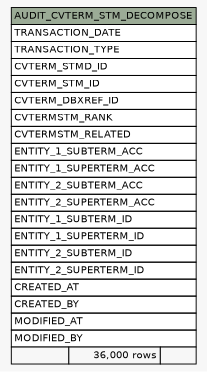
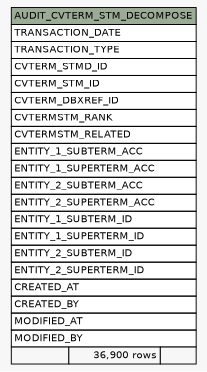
  digraph {
    bgcolor="#f7f7f7"
    fontname=Helvetica
    fontsize=11
    nodesep=0.18
    rankdir=RL
    ranksep=0.46
-   n1 [fontname=Helvetica fontsize=11 label=<     <TABLE BORDER="0" CELLBORDER="1" CELLSPACING="0" BGCOLOR="#ffffff">       <TR><TD COLSPAN="3" BGCOLOR="#9bab96" ALIGN="CENTER">AUDIT_CVTERM_STM_DECOMPOSE</TD></TR>       <TR><TD PORT="TRANSACTION_DATE" COLSPAN="3" ALIGN="LEFT">TRANSACTION_DATE</TD></TR>       <TR><TD PORT="TRANSACTION_TYPE" COLSPAN="3" ALIGN="LEFT">TRANSACTION_TYPE</TD></TR>       <TR><TD PORT="CVTERM_STMD_ID" COLSPAN="3" ALIGN="LEFT">CVTERM_STMD_ID</TD></TR>       <TR><TD PORT="CVTERM_STM_ID" COLSPAN="3" ALIGN="LEFT">CVTERM_STM_ID</TD></TR>       <TR><TD PORT="CVTERM_DBXREF_ID" COLSPAN="3" ALIGN="LEFT">CVTERM_DBXREF_ID</TD></TR>       <TR><TD PORT="CVTERMSTM_RANK" COLSPAN="3" ALIGN="LEFT">CVTERMSTM_RANK</TD></TR>       <TR><TD PORT="CVTERMSTM_RELATED" COLSPAN="3" ALIGN="LEFT">CVTERMSTM_RELATED</TD></TR>       <TR><TD PORT="ENTITY_1_SUBTERM_ACC" COLSPAN="3" ALIGN="LEFT">ENTITY_1_SUBTERM_ACC</TD></TR>       <TR><TD PORT="ENTITY_1_SUPERTERM_ACC" COLSPAN="3" ALIGN="LEFT">ENTITY_1_SUPERTERM_ACC</TD></TR>       <TR><TD PORT="ENTITY_2_SUBTERM_ACC" COLSPAN="3" ALIGN="LEFT">ENTITY_2_SUBTERM_ACC</TD></TR>       <TR><TD PORT="ENTITY_2_SUPERTERM_ACC" COLSPAN="3" ALIGN="LEFT">ENTITY_2_SUPERTERM_ACC</TD></TR>       <TR><TD PORT="ENTITY_1_SUBTERM_ID" COLSPAN="3" ALIGN="LEFT">ENTITY_1_SUBTERM_ID</TD></TR>       <TR><TD PORT="ENTITY_1_SUPERTERM_ID" COLSPAN="3" ALIGN="LEFT">ENTITY_1_SUPERTERM_ID</TD></TR>       <TR><TD PORT="ENTITY_2_SUBTERM_ID" COLSPAN="3" ALIGN="LEFT">ENTITY_2_SUBTERM_ID</TD></TR>       <TR><TD PORT="ENTITY_2_SUPERTERM_ID" COLSPAN="3" ALIGN="LEFT">ENTITY_2_SUPERTERM_ID</TD></TR>       <TR><TD PORT="CREATED_AT" COLSPAN="3" ALIGN="LEFT">CREATED_AT</TD></TR>       <TR><TD PORT="CREATED_BY" COLSPAN="3" ALIGN="LEFT">CREATED_BY</TD></TR>       <TR><TD PORT="MODIFIED_AT" COLSPAN="3" ALIGN="LEFT">MODIFIED_AT</TD></TR>       <TR><TD PORT="MODIFIED_BY" COLSPAN="3" ALIGN="LEFT">MODIFIED_BY</TD></TR>       <TR><TD ALIGN="LEFT" BGCOLOR="#f7f7f7">  </TD><TD ALIGN="RIGHT" BGCOLOR="#f7f7f7">36,000 rows</TD><TD ALIGN="RIGHT" BGCOLOR="#f7f7f7">  </TD></TR>     </TABLE>> shape=plaintext]
+   n1 [fontname=Helvetica fontsize=11 label=<     <TABLE BORDER="0" CELLBORDER="1" CELLSPACING="0" BGCOLOR="#ffffff">       <TR><TD COLSPAN="3" BGCOLOR="#9bab96" ALIGN="CENTER">AUDIT_CVTERM_STM_DECOMPOSE</TD></TR>       <TR><TD PORT="TRANSACTION_DATE" COLSPAN="3" ALIGN="LEFT">TRANSACTION_DATE</TD></TR>       <TR><TD PORT="TRANSACTION_TYPE" COLSPAN="3" ALIGN="LEFT">TRANSACTION_TYPE</TD></TR>       <TR><TD PORT="CVTERM_STMD_ID" COLSPAN="3" ALIGN="LEFT">CVTERM_STMD_ID</TD></TR>       <TR><TD PORT="CVTERM_STM_ID" COLSPAN="3" ALIGN="LEFT">CVTERM_STM_ID</TD></TR>       <TR><TD PORT="CVTERM_DBXREF_ID" COLSPAN="3" ALIGN="LEFT">CVTERM_DBXREF_ID</TD></TR>       <TR><TD PORT="CVTERMSTM_RANK" COLSPAN="3" ALIGN="LEFT">CVTERMSTM_RANK</TD></TR>       <TR><TD PORT="CVTERMSTM_RELATED" COLSPAN="3" ALIGN="LEFT">CVTERMSTM_RELATED</TD></TR>       <TR><TD PORT="ENTITY_1_SUBTERM_ACC" COLSPAN="3" ALIGN="LEFT">ENTITY_1_SUBTERM_ACC</TD></TR>       <TR><TD PORT="ENTITY_1_SUPERTERM_ACC" COLSPAN="3" ALIGN="LEFT">ENTITY_1_SUPERTERM_ACC</TD></TR>       <TR><TD PORT="ENTITY_2_SUBTERM_ACC" COLSPAN="3" ALIGN="LEFT">ENTITY_2_SUBTERM_ACC</TD></TR>       <TR><TD PORT="ENTITY_2_SUPERTERM_ACC" COLSPAN="3" ALIGN="LEFT">ENTITY_2_SUPERTERM_ACC</TD></TR>       <TR><TD PORT="ENTITY_1_SUBTERM_ID" COLSPAN="3" ALIGN="LEFT">ENTITY_1_SUBTERM_ID</TD></TR>       <TR><TD PORT="ENTITY_1_SUPERTERM_ID" COLSPAN="3" ALIGN="LEFT">ENTITY_1_SUPERTERM_ID</TD></TR>       <TR><TD PORT="ENTITY_2_SUBTERM_ID" COLSPAN="3" ALIGN="LEFT">ENTITY_2_SUBTERM_ID</TD></TR>       <TR><TD PORT="ENTITY_2_SUPERTERM_ID" COLSPAN="3" ALIGN="LEFT">ENTITY_2_SUPERTERM_ID</TD></TR>       <TR><TD PORT="CREATED_AT" COLSPAN="3" ALIGN="LEFT">CREATED_AT</TD></TR>       <TR><TD PORT="CREATED_BY" COLSPAN="3" ALIGN="LEFT">CREATED_BY</TD></TR>       <TR><TD PORT="MODIFIED_AT" COLSPAN="3" ALIGN="LEFT">MODIFIED_AT</TD></TR>       <TR><TD PORT="MODIFIED_BY" COLSPAN="3" ALIGN="LEFT">MODIFIED_BY</TD></TR>       <TR><TD ALIGN="LEFT" BGCOLOR="#f7f7f7">  </TD><TD ALIGN="RIGHT" BGCOLOR="#f7f7f7">36,900 rows</TD><TD ALIGN="RIGHT" BGCOLOR="#f7f7f7">  </TD></TR>     </TABLE>> shape=plaintext]
  }
